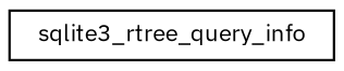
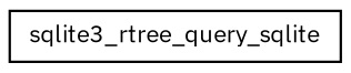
  digraph {
    rankdir=LR
    fontname="IBM Plex Sans"
-   n1 [color=black fillcolor=white fontname="IBM Plex Sans" fontsize=10 height=0.2 label=sqlite3_rtree_query_info shape=record style=filled width=0.4]
+   n1 [color=black fillcolor=white fontname="IBM Plex Sans" fontsize=10 height=0.2 label=sqlite3_rtree_query_sqlite shape=record style=filled width=0.4]
  }
